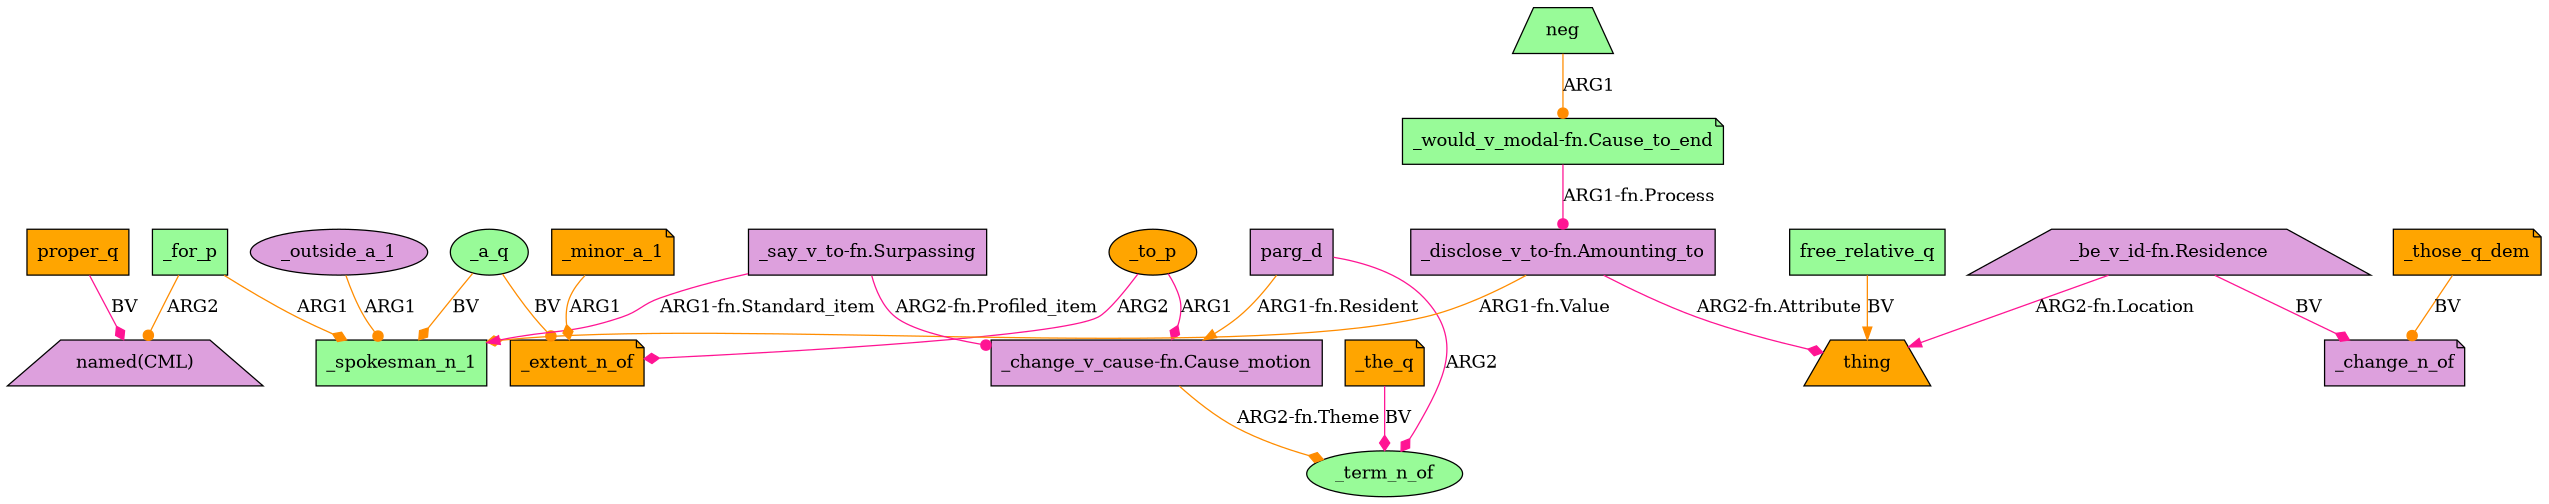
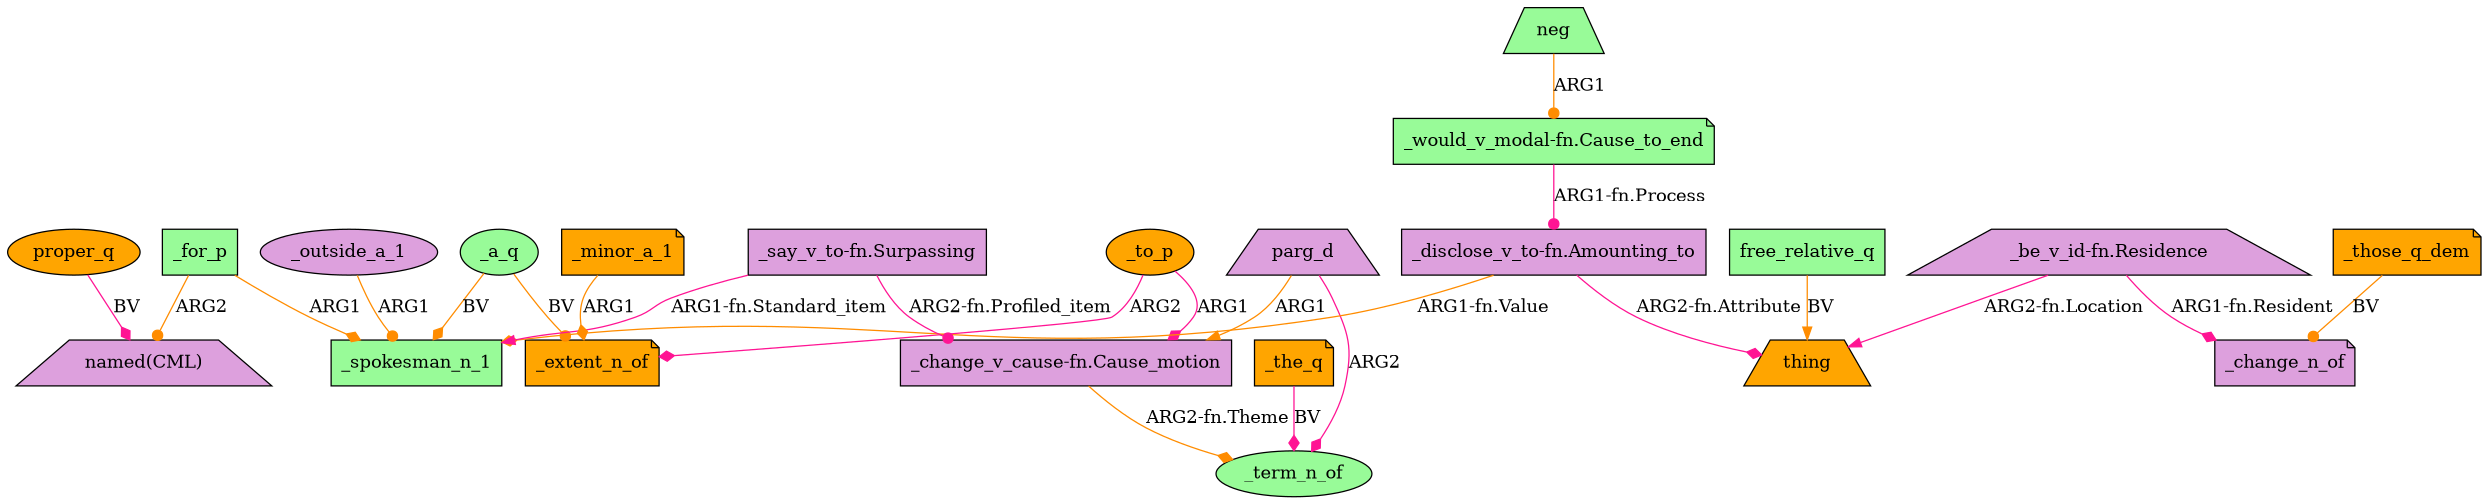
  digraph {
    node [fillcolor=plum shape=box style=filled]
    edge [arrowhead=diamond color=darkorange]
-   proper_q [fillcolor=orange]
+   proper_q [fillcolor=orange shape=ellipse]
    "named(CML)" [shape=trapezium]
    _for_p [fillcolor=palegreen]
    _spokesman_n_1 [fillcolor=palegreen]
    _a_q [fillcolor=palegreen shape=ellipse]
    _extent_n_of [fillcolor=orange shape=note]
    _to_p [fillcolor=orange shape=ellipse]
    "_change_v_cause-fn.Cause_motion"
    _term_n_of [fillcolor=palegreen shape=ellipse]
    free_relative_q [fillcolor=palegreen]
    thing [fillcolor=orange shape=trapezium]
    _the_q [fillcolor=orange shape=note]
-   parg_d
+   parg_d [shape=trapezium]
    "_would_v_modal-fn.Cause_to_end" [fillcolor=palegreen shape=note]
    "_disclose_v_to-fn.Amounting_to"
    _those_q_dem [fillcolor=orange shape=note]
    _change_n_of [shape=note]
    "_be_v_id-fn.Residence" [shape=trapezium]
    "_say_v_to-fn.Surpassing"
    _outside_a_1 [shape=ellipse]
    neg [fillcolor=palegreen shape=trapezium]
    _minor_a_1 [fillcolor=orange shape=note]
    proper_q -> "named(CML)" [color=deeppink label=BV]
    _for_p -> "named(CML)" [arrowhead=dot label=ARG2]
    _for_p -> _spokesman_n_1 [label=ARG1]
    _a_q -> _spokesman_n_1 [label=BV]
    _a_q -> _extent_n_of [arrowhead=dot label=BV]
    _to_p -> _extent_n_of [color=deeppink label=ARG2]
    _to_p -> "_change_v_cause-fn.Cause_motion" [color=deeppink label=ARG1]
    "_change_v_cause-fn.Cause_motion" -> _term_n_of [label="ARG2-fn.Theme"]
    free_relative_q -> thing [arrowhead=normal label=BV]
    _the_q -> _term_n_of [color=deeppink label=BV]
-   parg_d -> "_change_v_cause-fn.Cause_motion" [arrowhead=normal label="ARG1-fn.Resident"]
+   parg_d -> "_change_v_cause-fn.Cause_motion" [arrowhead=normal label=ARG1]
    parg_d -> _term_n_of [color=deeppink label=ARG2]
    "_would_v_modal-fn.Cause_to_end" -> "_disclose_v_to-fn.Amounting_to" [arrowhead=dot color=deeppink label="ARG1-fn.Process"]
    "_disclose_v_to-fn.Amounting_to" -> _spokesman_n_1 [label="ARG1-fn.Value"]
    "_disclose_v_to-fn.Amounting_to" -> thing [color=deeppink label="ARG2-fn.Attribute"]
    _those_q_dem -> _change_n_of [arrowhead=dot label=BV]
    "_be_v_id-fn.Residence" -> thing [arrowhead=normal color=deeppink label="ARG2-fn.Location"]
-   "_be_v_id-fn.Residence" -> _change_n_of [color=deeppink label=BV]
+   "_be_v_id-fn.Residence" -> _change_n_of [color=deeppink label="ARG1-fn.Resident"]
    "_say_v_to-fn.Surpassing" -> _spokesman_n_1 [arrowhead=normal color=deeppink label="ARG1-fn.Standard_item"]
    "_say_v_to-fn.Surpassing" -> "_change_v_cause-fn.Cause_motion" [arrowhead=dot color=deeppink label="ARG2-fn.Profiled_item"]
    _outside_a_1 -> _spokesman_n_1 [arrowhead=dot label=ARG1]
    neg -> "_would_v_modal-fn.Cause_to_end" [arrowhead=dot label=ARG1]
    _minor_a_1 -> _extent_n_of [label=ARG1]
  }
